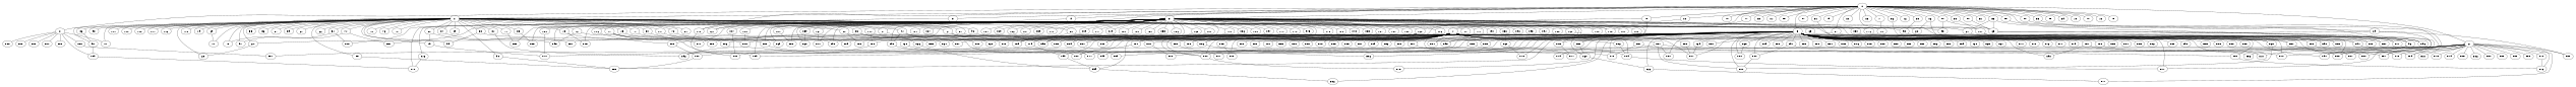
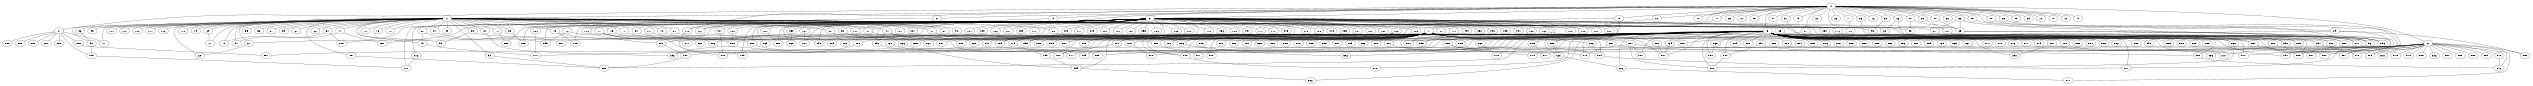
  graph {
    fontname="DejaVu Sans"
    node [fontname="DejaVu Sans"]
    edge [fontname="DejaVu Sans"]
    0
    1
    2
    3
    4
    5
    6
    7
    8
    9
    10
    11
    12
    13
    14
    15
    16
    17
    18
    19
    20
    21
    22
    23
    24
    25
    26
    27
    28
    29
    30
    31
    32
    33
    34
    35
    36
    37
    38
    39
    40
    41
    42
    43
    142
    44
    45
    46
    47
    48
    49
    50
    51
    52
    53
    54
    55
    56
    57
    58
    59
    60
    61
    62
    63
    64
    65
    66
    67
    68
    69
    70
    71
    72
    73
    74
    75
    76
    77
    78
    79
    80
    81
    82
    83
    84
    85
    86
    87
    88
    89
    90
    91
    92
    93
    94
    95
    96
    97
    98
    99
    100
    101
    102
    103
    104
    105
    106
    107
    108
    109
    110
    111
    112
    113
    114
    115
    128
    130
    131
    132
    133
    134
    129
    136
    137
    138
    139
    140
    141
    143
    144
    145
    146
    147
    148
    149
    150
    151
    152
    153
    154
    155
    156
    157
    158
    159
    160
    161
    162
    163
    164
    165
    166
    167
    168
    169
    170
    135
    172
    n161 [label=973]
    174
    175
    176
    177
    178
    179
    180
    181
    182
    183
    184
    185
    186
    187
    188
    189
    190
    191
    192
    193
    194
    195
    196
    197
    198
    199
    171
    116
    117
    118
    119
    120
    121
    122
    123
    124
    125
    126
    127
    200
    201
    202
    203
    204
    205
    206
    207
    208
    209
    210
    211
    212
    213
    214
    215
    216
    217
    218
    219
    220
    221
    222
    223
    224
    225
    226
    227
    228
    229
    230
    231
    232
    233
    234
    235
    236
    237
    238
    239
    304
    240
    241
    242
    243
    244
    245
    246
    247
    248
    249
    250
    251
    252
    253
    254
    255
    256
    257
    258
    259
    260
    261
    262
    263
    264
    265
    266
    267
    268
    269
    270
    271
    272
    273
    274
    275
    276
    277
    278
    279
    280
    281
    282
    283
    284
    285
    286
    287
    288
    289
    290
    291
    292
    293
    294
    295
    296
    297
    298
    299
    300
    301
    302
    303
    305
    306
    307
    308
    309
    310
    311
    312
    313
    314
    315
    316
    317
    n319 [label=818]
    319
    320
    321
    322
    323
    324
    325
    326
    327
    328
    329
    330
    331
    332
    333
    334
    335
    336
    337
    338
    339
    340
    341
    342
    343
    344
    345
    346
    347
    348
    349
    0 -- 1
    0 -- 2
    0 -- 3
    0 -- 4
    0 -- 5
    0 -- 6
    0 -- 7
    0 -- 8
    0 -- 9
    0 -- 10
    0 -- 11
    0 -- 12
    0 -- 13
    0 -- 14
    0 -- 15
    0 -- 16
    0 -- 17
    0 -- 18
    0 -- 19
    0 -- 20
    0 -- 21
    0 -- 22
    0 -- 23
    0 -- 24
    0 -- 25
    0 -- 26
    0 -- 27
    0 -- 28
    0 -- 29
    0 -- 30
    0 -- 31
    0 -- 32
    0 -- 33
    0 -- 34
    0 -- 35
    0 -- 36
    0 -- 37
    0 -- 38
    0 -- 39
    0 -- 40
    0 -- 41
    0 -- 42
    0 -- 43
    0 -- 142
    1 -- 27
    1 -- 44
    1 -- 45
    1 -- 46
    1 -- 47
    1 -- 48
    1 -- 49
    1 -- 50
    1 -- 51
    1 -- 52
    1 -- 53
    1 -- 54
    1 -- 55
    1 -- 56
    1 -- 57
    1 -- 58
    1 -- 59
    1 -- 60
    1 -- 61
    1 -- 62
    1 -- 63
    1 -- 64
    1 -- 65
    1 -- 66
    1 -- 67
    1 -- 68
    1 -- 69
    1 -- 70
    1 -- 71
    1 -- 72
    1 -- 73
    1 -- 74
    1 -- 75
    1 -- 76
    1 -- 77
    1 -- 78
    1 -- 79
    1 -- 80
    1 -- 81
    1 -- 82
    1 -- 83
    1 -- 84
    1 -- 85
    1 -- 86
    1 -- 87
    1 -- 88
    1 -- 89
    1 -- 90
    1 -- 91
    1 -- 92
    1 -- 93
    1 -- 94
    1 -- 95
    1 -- 96
    1 -- 97
    1 -- 98
    1 -- 99
    1 -- 100
    1 -- 101
    1 -- 102
    1 -- 103
    1 -- 104
    1 -- 105
    1 -- 106
    1 -- 107
    1 -- 108
    2 -- 47
    2 -- 109
    2 -- 110
    2 -- 111
    2 -- 112
    2 -- 113
    2 -- 114
    2 -- 115
    3 -- 142
    3 -- 105
    3 -- 128
    3 -- 130
    3 -- 131
    3 -- 132
    3 -- 133
    3 -- 134
    3 -- 129
    3 -- 136
    3 -- 137
    3 -- 138
    3 -- 139
    3 -- 140
    3 -- 141
    3 -- 143
    3 -- 144
    3 -- 145
    3 -- 146
    3 -- 147
    3 -- 148
    3 -- 149
    3 -- 150
    3 -- 151
    3 -- 152
    3 -- 153
    3 -- 154
    3 -- 155
    3 -- 156
    3 -- 157
    3 -- 158
    3 -- 159
    3 -- 160
    3 -- 161
    3 -- 162
    3 -- 163
    3 -- 164
    3 -- 165
    3 -- 166
    3 -- 167
    3 -- 168
    3 -- 169
    3 -- 170
    3 -- 135
    3 -- 172
    3 -- n161
    3 -- 174
    3 -- 175
    3 -- 176
    3 -- 177
    3 -- 178
    3 -- 179
    3 -- 180
    3 -- 181
    3 -- 182
    3 -- 183
    3 -- 184
    3 -- 185
    3 -- 186
    3 -- 187
    3 -- 188
    3 -- 189
    3 -- 190
    3 -- 191
    3 -- 192
    3 -- 193
    3 -- 194
    3 -- 195
    3 -- 196
    3 -- 197
    3 -- 198
    3 -- 199
    3 -- 171
    3 -- 116
    3 -- 117
    3 -- 118
    3 -- 119
    3 -- 120
    3 -- 121
    3 -- 122
    3 -- 123
    3 -- 124
    3 -- 125
    3 -- 126
    3 -- 127
    4 -- 64
    4 -- 200
    4 -- 201
    4 -- 202
    4 -- 203
    4 -- 204
    4 -- 205
    4 -- 206
    4 -- 207
    4 -- 208
    4 -- 209
    4 -- 210
    4 -- 211
    4 -- 212
    4 -- 213
    4 -- 214
    4 -- 215
    4 -- 216
    4 -- 217
    4 -- 218
    4 -- 219
    4 -- 220
    4 -- 221
    4 -- 222
    4 -- 223
    4 -- 224
    4 -- 225
    4 -- 226
    4 -- 227
    4 -- 228
    4 -- 229
    4 -- 230
    4 -- 231
    4 -- 232
    4 -- 233
    4 -- 234
    4 -- 235
    4 -- 236
    4 -- 237
    4 -- 238
    4 -- 239
    4 -- 304
    5 -- 304
    5 -- 240
    5 -- 241
    5 -- 242
    5 -- 243
    5 -- 244
    5 -- 245
    5 -- 246
    5 -- 247
    5 -- 248
    5 -- 249
    5 -- 250
    5 -- 251
    5 -- 252
    5 -- 253
    5 -- 254
    5 -- 255
    5 -- 256
    5 -- 257
    5 -- 258
    5 -- 259
    5 -- 260
    5 -- 261
    5 -- 262
    5 -- 263
    5 -- 264
    5 -- 265
    5 -- 266
    5 -- 267
    5 -- 268
    5 -- 269
    5 -- 270
    5 -- 271
    5 -- 272
    5 -- 273
    5 -- 274
    5 -- 275
    5 -- 276
    5 -- 277
    5 -- 278
    5 -- 279
    5 -- 280
    5 -- 281
    5 -- 282
    5 -- 283
    5 -- 284
    5 -- 285
    5 -- 286
    5 -- 287
    5 -- 288
    5 -- 289
    5 -- 290
    5 -- 291
    5 -- 292
    5 -- 293
    5 -- 294
    5 -- 295
    5 -- 296
    5 -- 297
    5 -- 298
    5 -- 299
    5 -- 300
    5 -- 301
    5 -- 302
    5 -- 303
    5 -- 305
    5 -- 306
    5 -- 307
    5 -- 308
    5 -- 309
    5 -- 310
    5 -- 311
    5 -- 312
    5 -- 313
    5 -- 314
    5 -- 315
    5 -- 316
    5 -- 317
    5 -- n319
    5 -- 319
    5 -- 320
    5 -- 321
    5 -- 322
    5 -- 323
    5 -- 324
    6 -- 325
    6 -- 326
    6 -- 327
    6 -- 328
    6 -- 329
    6 -- 330
    6 -- 331
    6 -- 332
    6 -- 333
    6 -- 334
    6 -- 335
    6 -- 336
    6 -- 337
    6 -- 338
    6 -- 339
    6 -- 340
    6 -- 341
    6 -- 342
    6 -- 343
    6 -- 344
    6 -- 345
    6 -- 346
    6 -- 347
    6 -- 348
    6 -- 349
    7 -- 18
    8 -- 164
    9 -- 100
    11 -- 232
    12 -- 163
    12 -- 213
    16 -- 62
    16 -- n319
    18 -- 231
    20 -- 63
    20 -- 93
    22 -- 337
    24 -- 105
    25 -- 247
    27 -- 166
    28 -- 95
    29 -- 234
    29 -- 291
    29 -- 332
    30 -- 63
    31 -- 184
    33 -- 329
    34 -- 262
    35 -- 61
    35 -- 63
    35 -- 254
    36 -- 235
    37 -- 143
    37 -- 290
    142 -- 189
    44 -- 169
    44 -- 177
    44 -- 343
    45 -- 230
    46 -- 195
    46 -- 232
    48 -- 145
    48 -- 125
+   50 -- 168
    51 -- 272
    52 -- 264
    52 -- 307
    53 -- 289
    53 -- 305
    54 -- 73
    54 -- 140
    58 -- 79
    58 -- 257
    61 -- 196
    63 -- 96
    63 -- 314
    64 -- 68
    65 -- 340
    67 -- 245
    67 -- 261
    69 -- 77
    70 -- 138
    71 -- 206
    72 -- 209
    74 -- 97
    74 -- 157
    79 -- 271
    80 -- 240
    81 -- 242
    82 -- 238
    82 -- 313
    83 -- 133
    84 -- 296
    85 -- 252
    86 -- 91
    87 -- 195
    88 -- 99
    88 -- 222
    90 -- 252
    91 -- 109
    92 -- 226
    94 -- 190
    94 -- 310
    94 -- 339
    95 -- 96
    96 -- 241
    96 -- 291
    100 -- 233
    100 -- 293
    105 -- 153
    107 -- 198
    109 -- 171
    111 -- 334
    130 -- 180
    131 -- 328
    132 -- 263
    143 -- 344
    144 -- 154
    144 -- 214
    146 -- 171
    148 -- 229
    153 -- 160
    154 -- 330
    158 -- 271
    159 -- 161
    160 -- 266
    162 -- 169
    162 -- 337
    163 -- 183
    163 -- 198
    163 -- 220
    163 -- 300
    165 -- 179
    166 -- 239
    167 -- 174
    168 -- 299
    135 -- 234
    176 -- 294
    179 -- 199
    184 -- 196
    184 -- 328
    185 -- 220
    186 -- 224
    187 -- 293
    187 -- 309
    188 -- 270
    190 -- 244
    191 -- 295
    197 -- 203
    199 -- 239
    116 -- 200
    117 -- 343
    119 -- 289
    120 -- 293
    123 -- 242
    125 -- 221
    126 -- 226
    200 -- 211
    205 -- 219
-   205 -- 189
+   205 -- 249
    207 -- 220
    207 -- 281
    207 -- 321
    207 -- 336
    208 -- 215
    211 -- 252
    214 -- 221
    216 -- 219
    217 -- 344
    219 -- 314
    220 -- 273
    222 -- 317
    223 -- 327
    226 -- 306
    228 -- 304
    233 -- 296
    237 -- 240
    237 -- 282
    239 -- 316
    262 -- 321
    263 -- 278
    266 -- 347
    268 -- 280
    269 -- 304
    272 -- 302
    282 -- 346
    287 -- 292
    287 -- 328
    294 -- 329
    297 -- 301
    297 -- 340
    301 -- 321
    315 -- 345
    341 -- 346
  }
